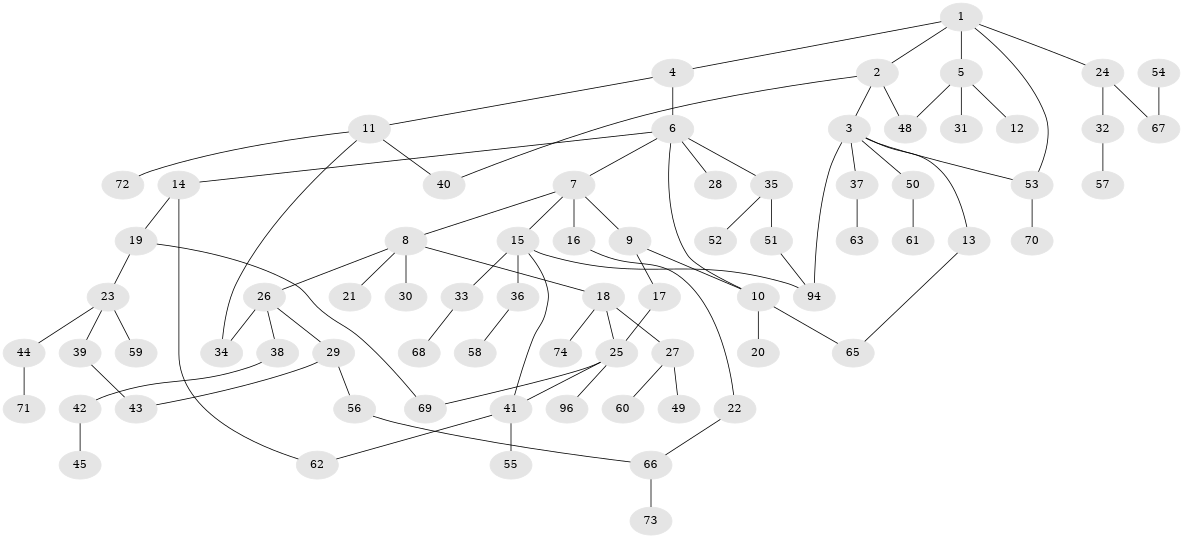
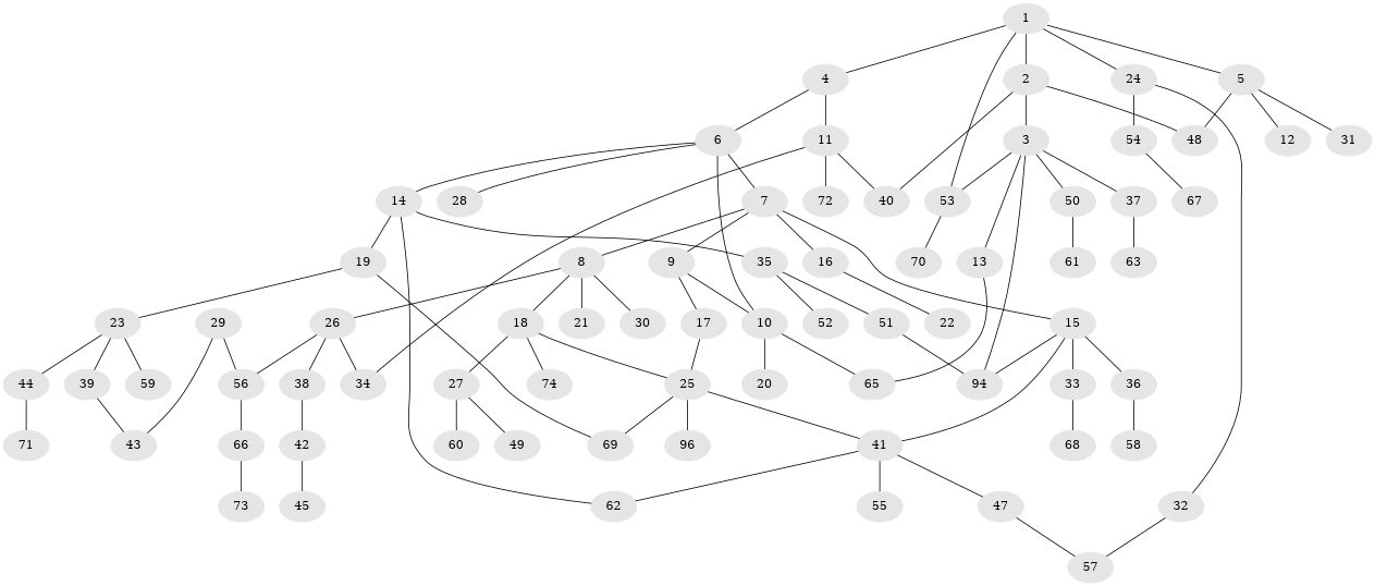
  graph {
    node [color=gray90 style=filled]
    1
    2
    4
    5
    24
    53
    3
    40
    48
    6
    11
    12
    31
    32
    54
    70
    13
    37
    50
    n20 [label=94]
    65
    63
    61
    7
    10
    14
    28
    35
    34
    72
    8
    9
    15
    16
    20
    19
    62
    51
    52
    18
    21
    26
    30
    17
    33
    36
    41
    22
    25
    27
    74
    29
    38
    23
    69
    68
    58
+   47
    55
    66
    n61 [label=96]
    49
    60
    39
    44
    59
    73
    43
    71
    57
    67
    56
    42
    45
    1 -- 2
    1 -- 4
    1 -- 5
    1 -- 24
    1 -- 53
    2 -- 3
    2 -- 40
    2 -- 48
    4 -- 6
    4 -- 11
    5 -- 48
    5 -- 12
    5 -- 31
    24 -- 32
-   24 -- 67
+   24 -- 54
    53 -- 70
    3 -- 53
    3 -- 13
    3 -- 37
    3 -- 50
    3 -- n20
    6 -- 7
    6 -- 10
    6 -- 14
    6 -- 28
-   6 -- 35
+   14 -- 35
    11 -- 40
    11 -- 34
    11 -- 72
    32 -- 57
    54 -- 67
    13 -- 65
    37 -- 63
    50 -- 61
    7 -- 8
    7 -- 9
    7 -- 15
    7 -- 16
    10 -- 65
    10 -- 20
    14 -- 19
    14 -- 62
    35 -- 51
    35 -- 52
    8 -- 18
    8 -- 21
    8 -- 26
    8 -- 30
    9 -- 10
    9 -- 17
    15 -- n20
    15 -- 33
    15 -- 36
    15 -- 41
    16 -- 22
    19 -- 23
    19 -- 69
    51 -- n20
    18 -- 25
    18 -- 27
    18 -- 74
    26 -- 34
-   26 -- 29
+   26 -- 56
    26 -- 38
    17 -- 25
    33 -- 68
    36 -- 58
    41 -- 62
+   41 -- 47
    41 -- 55
-   22 -- 66
    25 -- 41
    25 -- 69
    25 -- n61
    27 -- 49
    27 -- 60
    29 -- 43
    29 -- 56
    38 -- 42
    23 -- 39
    23 -- 44
    23 -- 59
+   47 -- 57
    66 -- 73
    39 -- 43
    44 -- 71
    56 -- 66
    42 -- 45
  }
